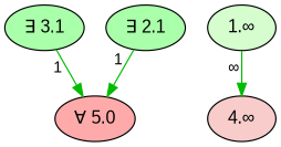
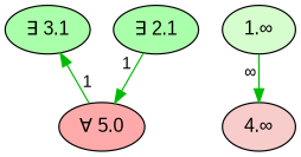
  digraph {
    fontname="Liberation Sans"
    rankdir=TB
    node [fillcolor="#AAFFAA" fontname="Liberation Sans" fontsize=14 style=filled]
    edge [color="#00BB00" dir=forward fontname="Liberation Sans" fontsize=12 labeldistance=1.5 style=solid taillabel=1]
    n1 [fillcolor="#FFAAAA" label="∀ 5.0"]
    n2 [label="∃ 3.1"]
    n3 [label="∃ 2.1"]
    n4 [fillcolor="#d5fdce" label="1.∞"]
    n5 [fillcolor="#f7cccb" label="4.∞"]
    subgraph sub_1 {
      rank=max
      n1
    }
    subgraph sub_2 {
      rank=min
      n2
      n3
    }
-   n2 -> n1
+   n1 -> n2
    n3 -> n1
    n4 -> n5 [taillabel="∞"]
  }
